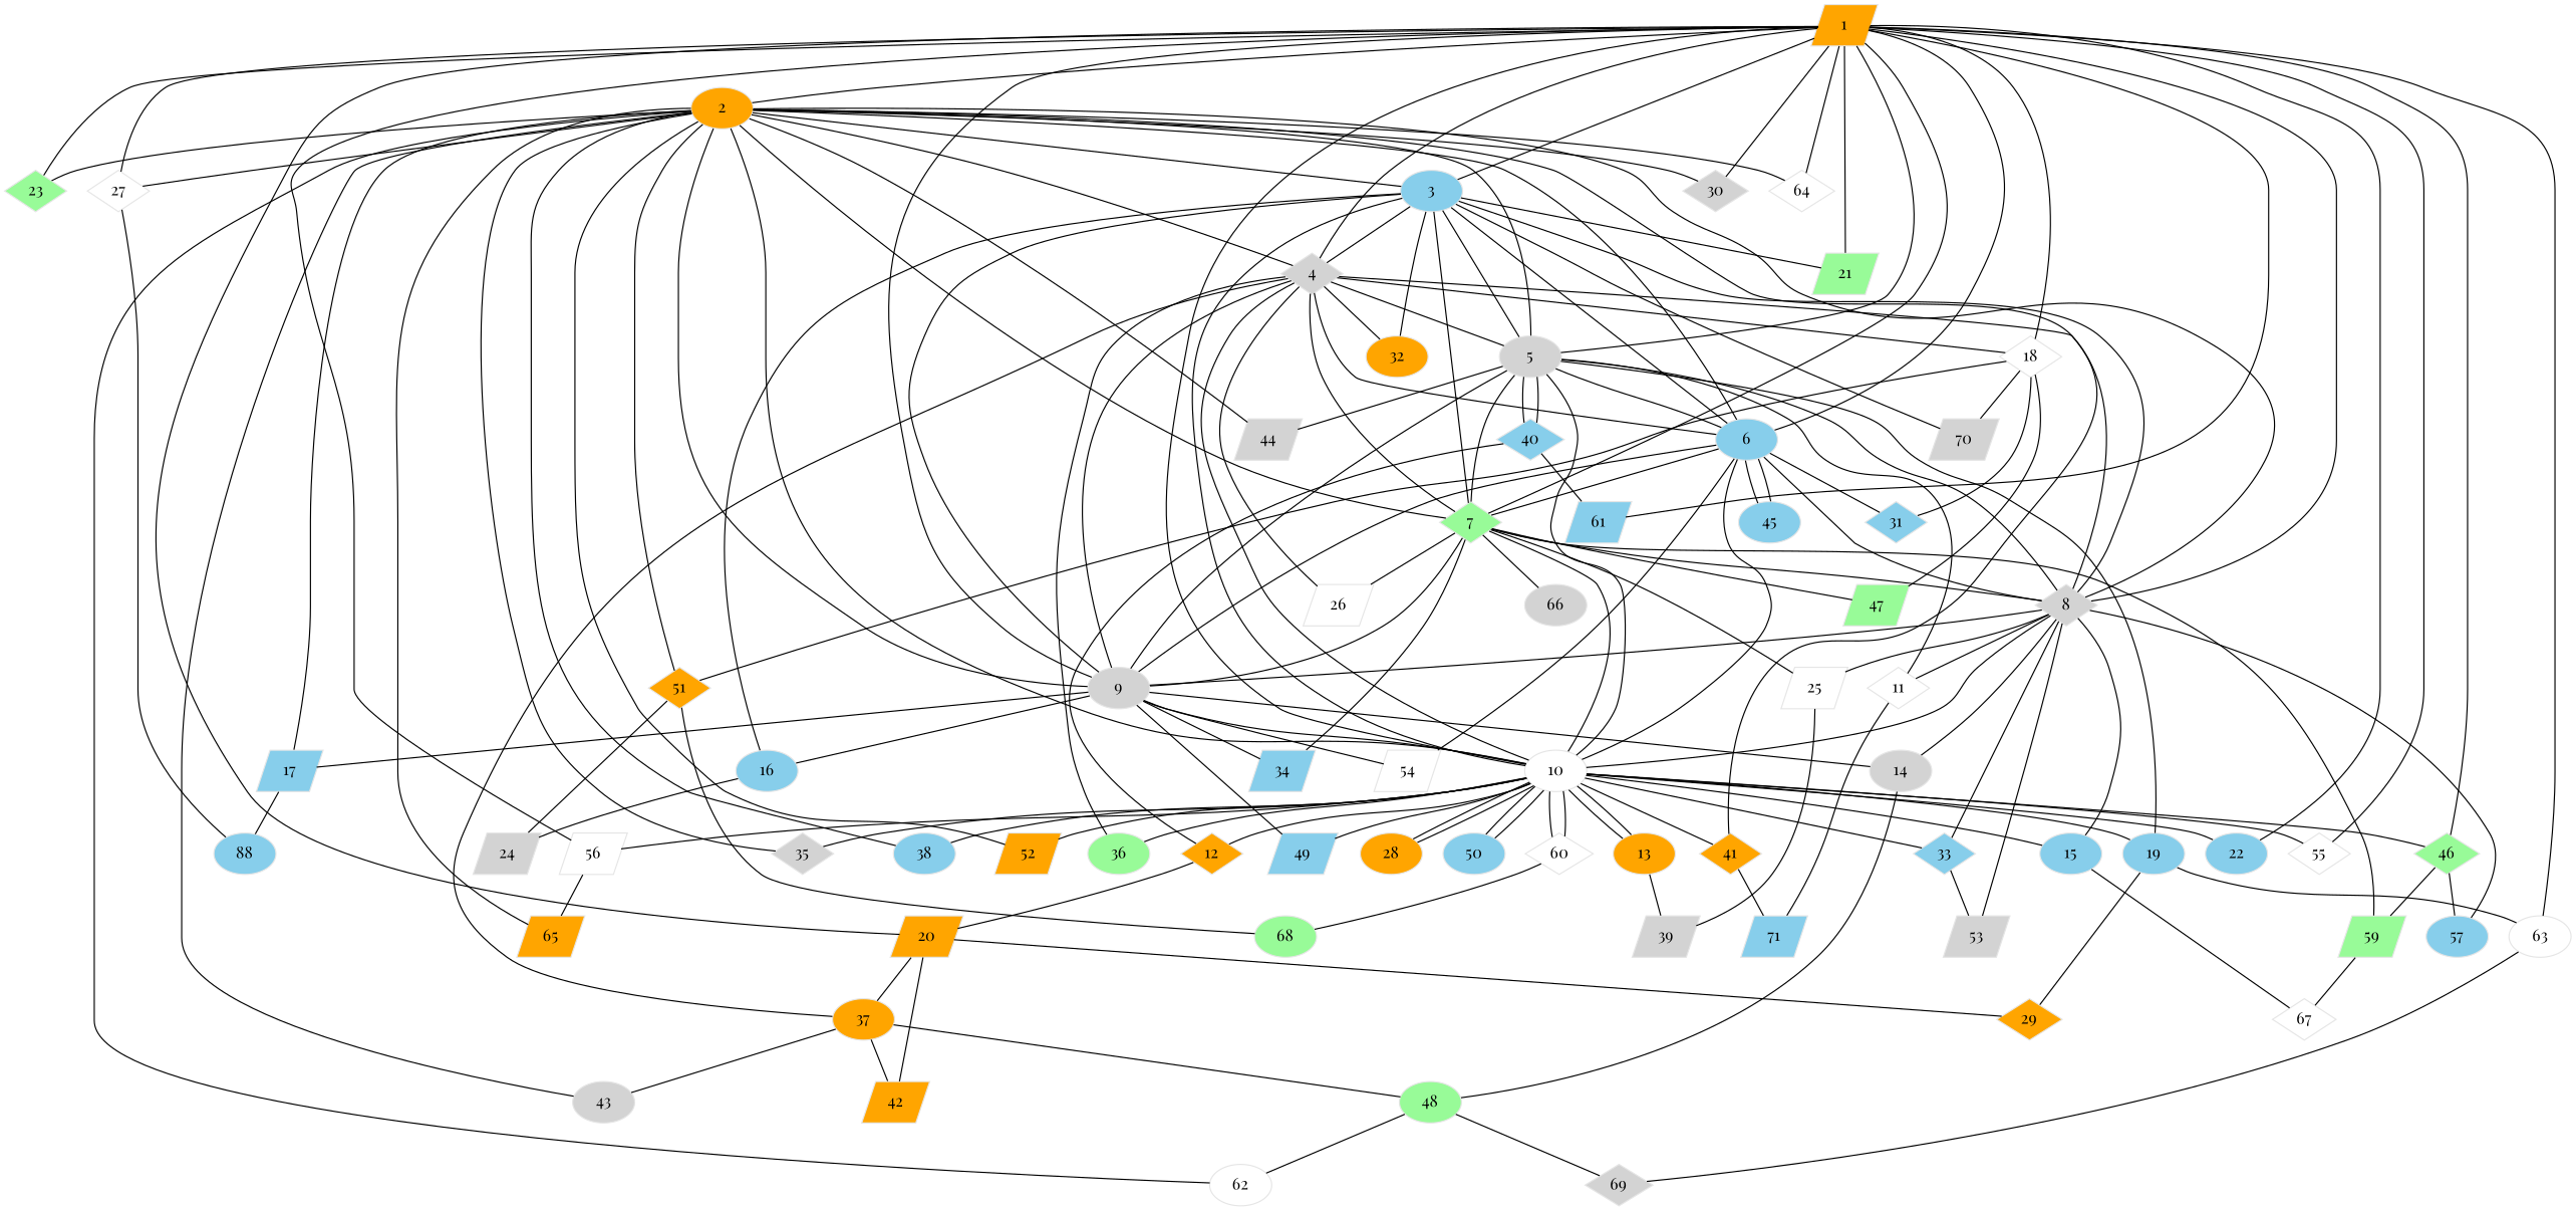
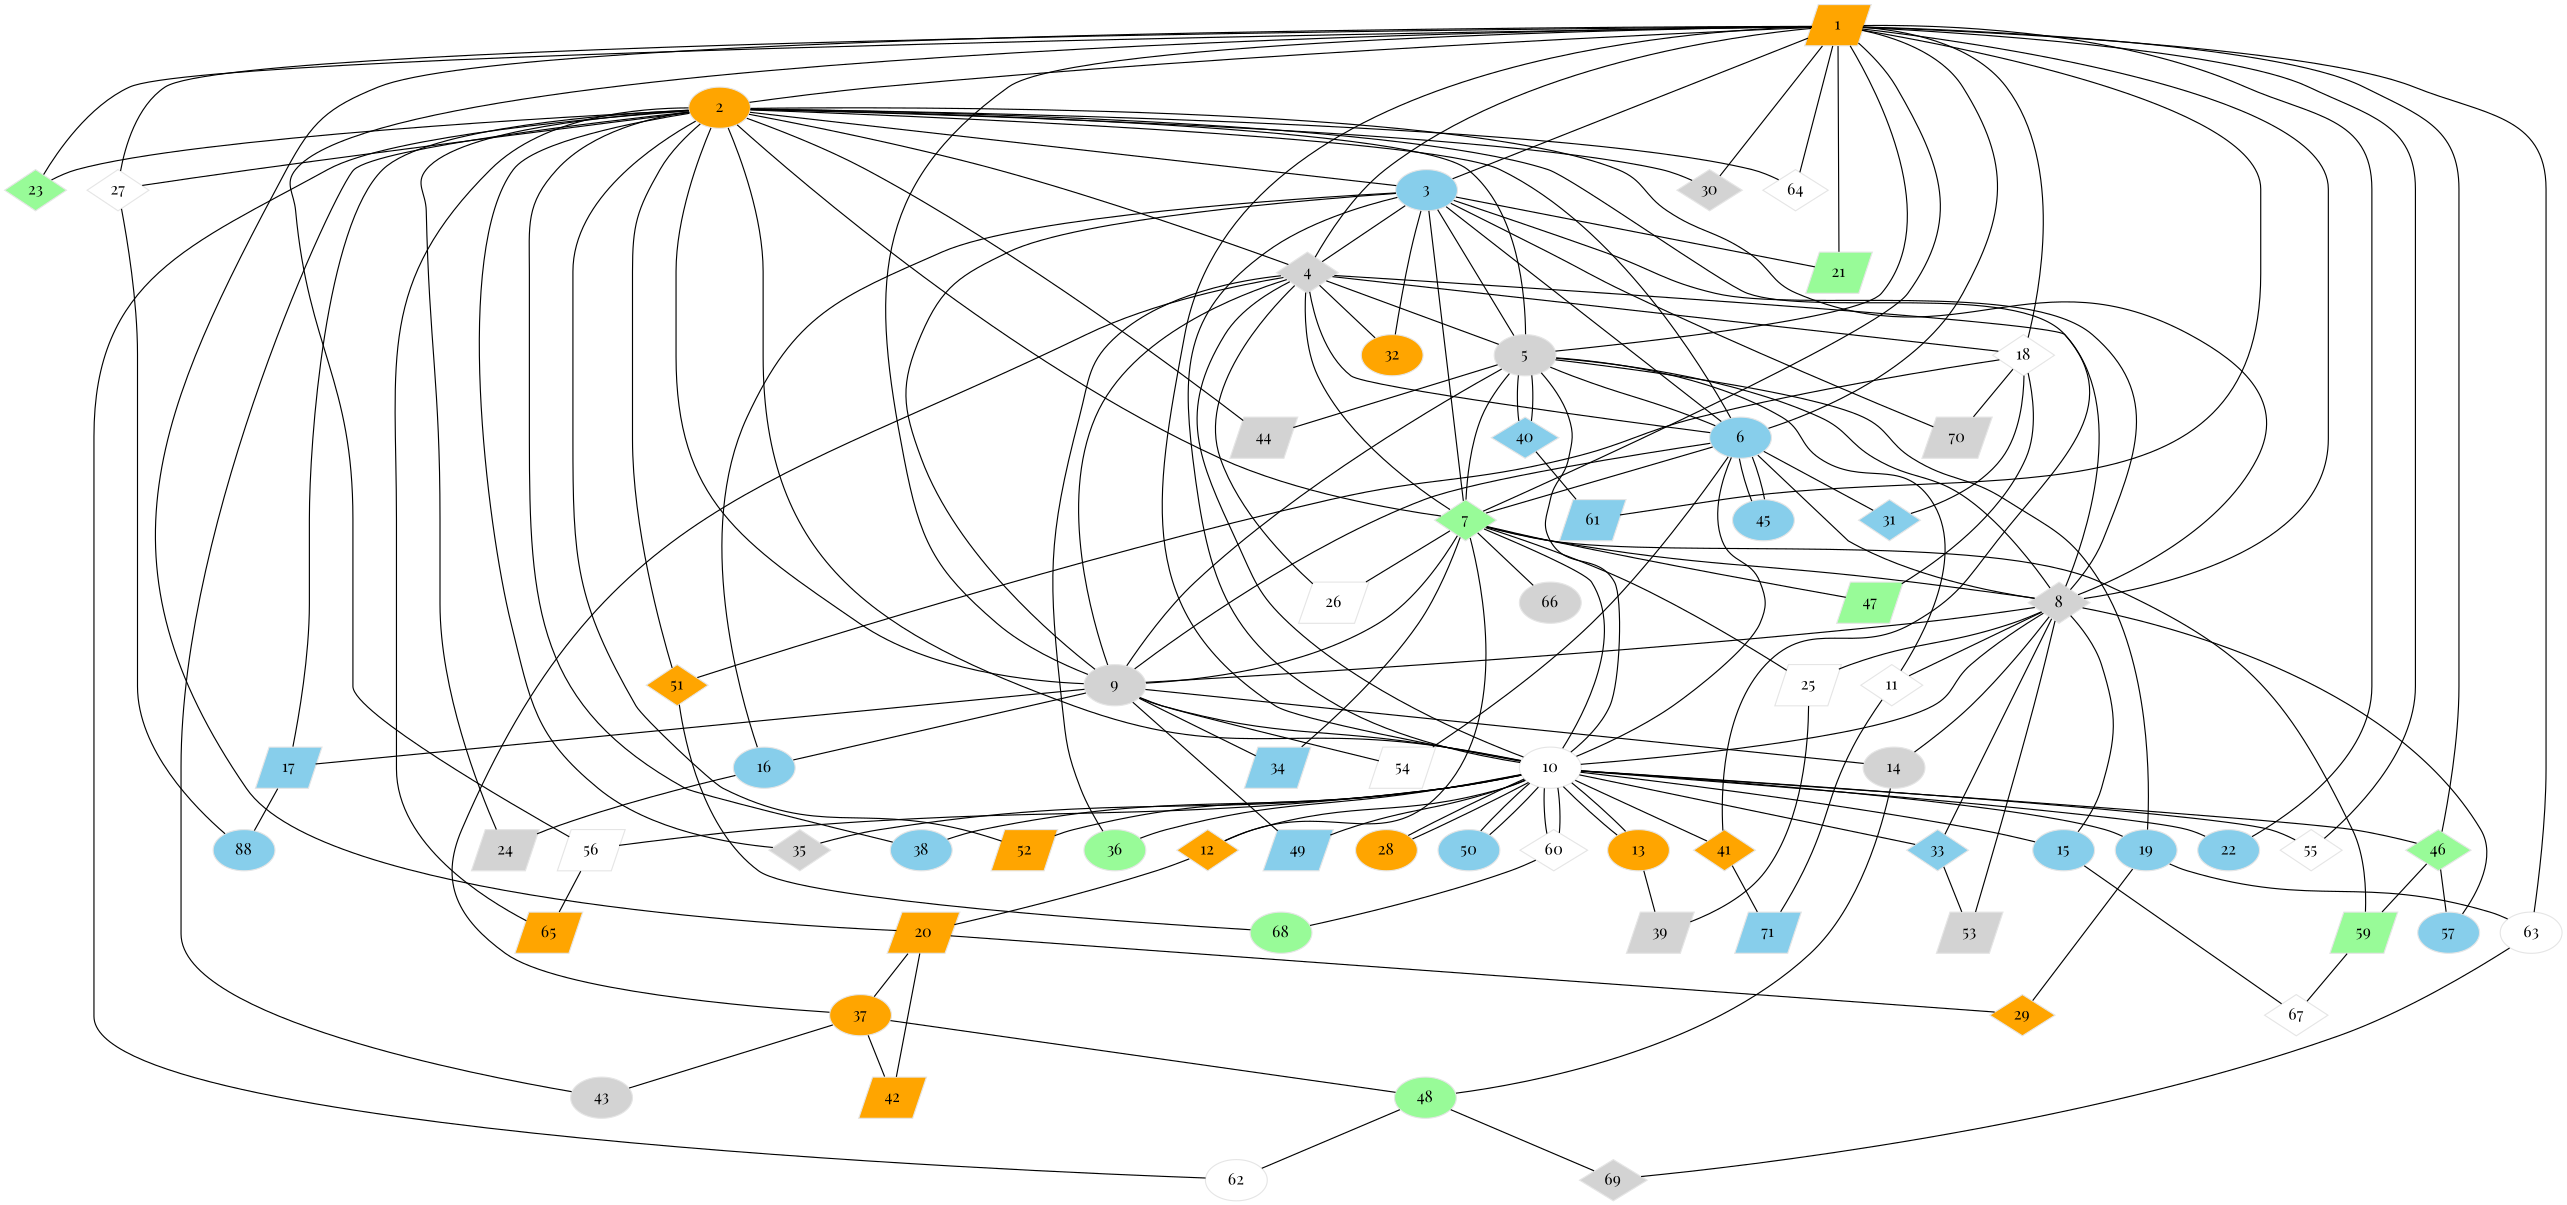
  graph {
    fontname="Playfair Display"
    node [color=gray90 fillcolor=skyblue fontname="Playfair Display" shape=ellipse style=filled]
    edge [fontname="Playfair Display"]
    1 [fillcolor=orange shape=parallelogram]
    2 [fillcolor=orange]
    3
    4 [fillcolor=lightgrey shape=diamond]
    5 [fillcolor=lightgrey]
    6
    7 [fillcolor=palegreen shape=diamond]
    8 [fillcolor=lightgrey shape=diamond]
    9 [fillcolor=lightgrey]
    10 [fillcolor=white]
    18 [fillcolor=white shape=diamond]
    20 [fillcolor=orange shape=parallelogram]
    21 [fillcolor=palegreen shape=parallelogram]
    22
    23 [fillcolor=palegreen shape=diamond]
    27 [fillcolor=white shape=diamond]
    30 [fillcolor=lightgrey shape=diamond]
    46 [fillcolor=palegreen shape=diamond]
    55 [fillcolor=white shape=diamond]
    56 [fillcolor=white shape=parallelogram]
    61 [shape=parallelogram]
    63 [fillcolor=white]
    64 [fillcolor=white shape=diamond]
    17 [shape=parallelogram]
    24 [fillcolor=lightgrey shape=parallelogram]
    35 [fillcolor=lightgrey shape=diamond]
    38
    41 [fillcolor=orange shape=diamond]
    43 [fillcolor=lightgrey]
    44 [fillcolor=lightgrey shape=parallelogram]
    51 [fillcolor=orange shape=diamond]
    52 [fillcolor=orange shape=parallelogram]
    62 [fillcolor=white]
    65 [fillcolor=orange shape=parallelogram]
    16
    32 [fillcolor=orange]
    70 [fillcolor=lightgrey shape=parallelogram]
    26 [fillcolor=white shape=parallelogram]
    36 [fillcolor=palegreen]
    37 [fillcolor=orange]
    11 [fillcolor=white shape=diamond]
    19
    40 [shape=diamond]
    31 [shape=diamond]
    45
    54 [fillcolor=white shape=parallelogram]
    12 [fillcolor=orange shape=diamond]
    25 [fillcolor=white shape=parallelogram]
    34 [shape=parallelogram]
    47 [fillcolor=palegreen shape=parallelogram]
    59 [fillcolor=palegreen shape=parallelogram]
    66 [fillcolor=lightgrey]
    14 [fillcolor=lightgrey]
    15
    33 [shape=diamond]
    53 [fillcolor=lightgrey shape=parallelogram]
    57
    49 [shape=parallelogram]
    13 [fillcolor=orange]
    28 [fillcolor=orange]
    50
    60 [fillcolor=white shape=diamond]
    29 [fillcolor=orange shape=diamond]
    42 [fillcolor=orange shape=parallelogram]
    n65 [label=88]
    69 [fillcolor=lightgrey shape=diamond]
    71 [shape=parallelogram]
    68 [fillcolor=palegreen]
    48 [fillcolor=palegreen]
    39 [fillcolor=lightgrey shape=parallelogram]
    67 [fillcolor=white shape=diamond]
    1 -- 2
    1 -- 3
    1 -- 4
    1 -- 5
    1 -- 6
    1 -- 7
    1 -- 8
    1 -- 9
    1 -- 10
    1 -- 18
    1 -- 20
    1 -- 21
    1 -- 22
    1 -- 23
    1 -- 27
    1 -- 30
    1 -- 46
    1 -- 55
    1 -- 56
    1 -- 61
    1 -- 63
    1 -- 64
    2 -- 3
    2 -- 4
    2 -- 5
    2 -- 6
    2 -- 7
    2 -- 8
    2 -- 9
    2 -- 10
    2 -- 23
    2 -- 27
    2 -- 30
    2 -- 64
    2 -- 17
-   51 -- 24
+   2 -- 24
    2 -- 35
    2 -- 38
    2 -- 41
    2 -- 43
    2 -- 44
    2 -- 51
    2 -- 52
    2 -- 62
    2 -- 65
    3 -- 4
    3 -- 5
    3 -- 6
    3 -- 7
    3 -- 8
    3 -- 9
    3 -- 10
    3 -- 21
    3 -- 16
    3 -- 32
    3 -- 70
    4 -- 5
    4 -- 6
    4 -- 7
    4 -- 8
    4 -- 9
    4 -- 10
    4 -- 18
    4 -- 32
    4 -- 26
    4 -- 36
    4 -- 37
    5 -- 6
    5 -- 7
    5 -- 8
    5 -- 9
    5 -- 10
    5 -- 44
    5 -- 11
    5 -- 19
    5 -- 40
    5 -- 40
    6 -- 7
    6 -- 8
    6 -- 9
    6 -- 10
    6 -- 31
    6 -- 45
    6 -- 45
    6 -- 54
    7 -- 8
    7 -- 9
    7 -- 10
    7 -- 26
-   40 -- 12
+   7 -- 12
    7 -- 25
    7 -- 34
    7 -- 47
    7 -- 59
    7 -- 66
    8 -- 9
    8 -- 10
    8 -- 11
    8 -- 25
    8 -- 14
    8 -- 15
    8 -- 33
    8 -- 53
    8 -- 57
    9 -- 10
    9 -- 17
    9 -- 16
    9 -- 54
    9 -- 34
    9 -- 14
    9 -- 49
    10 -- 22
    10 -- 46
    10 -- 55
    10 -- 56
    10 -- 35
    10 -- 38
    10 -- 41
    10 -- 52
    10 -- 36
    10 -- 19
    10 -- 12
    10 -- 15
    10 -- 33
    10 -- 49
    10 -- 13
    10 -- 13
    10 -- 28
    10 -- 28
    10 -- 50
    10 -- 50
    10 -- 60
    10 -- 60
    18 -- 51
    18 -- 70
    18 -- 31
    18 -- 47
    20 -- 37
    20 -- 29
    20 -- 42
    27 -- n65
    46 -- 59
    46 -- 57
    56 -- 65
    63 -- 69
    17 -- n65
    41 -- 71
    51 -- 68
    16 -- 24
    37 -- 43
    37 -- 42
    37 -- 48
    11 -- 71
    19 -- 63
    19 -- 29
    40 -- 61
    12 -- 20
    25 -- 39
    59 -- 67
    14 -- 48
    15 -- 67
    33 -- 53
    13 -- 39
    60 -- 68
    48 -- 62
    48 -- 69
  }
